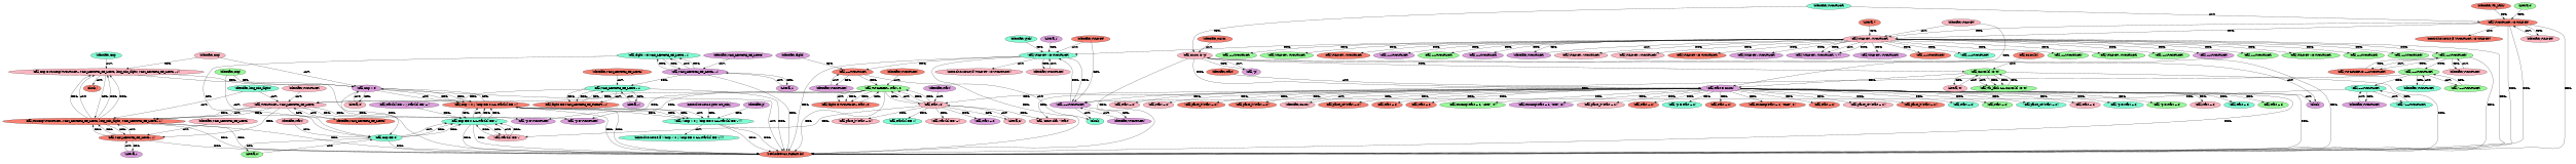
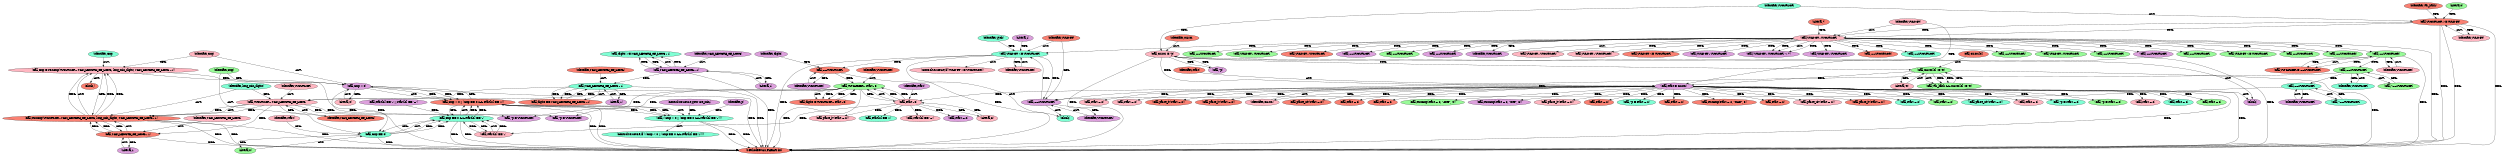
  digraph {
    node [fillcolor=salmon style=filled]
    n1 [fillcolor=lightpink label="(Call,cmp = strncmp(YYCURSOR - MAX_LENGTH_OF_LONG, long_min_digits, MAX_LENGTH_OF_LONG - 1))"]
    n2 [label="(Call,strncmp(YYCURSOR - MAX_LENGTH_OF_LONG, long_min_digits, MAX_LENGTH_OF_LONG - 1))"]
    n3 [fillcolor=plum label="(Call,cmp < 0)"]
    n4 [label="(Block,)"]
    n5 [label="(MethodReturn,PHPAPI int)"]
    n6 [label="(Call,MAX_LENGTH_OF_LONG - 1)"]
    n7 [label="(Call,cmp < 0 || (cmp == 0 && start[2] == '-'))"]
    n8 [fillcolor=aquamarine label="(Call,cmp == 0)"]
    n9 [fillcolor=lightpink label="(Literal,0)"]
    n10 [fillcolor=plum label="(Literal,1)"]
    n11 [fillcolor=lightpink label="(Call,YYCURSOR - MAX_LENGTH_OF_LONG)"]
    n12 [fillcolor=plum label="(Call,*p = YYCURSOR)"]
    n13 [label="(Identifier,MAX_LENGTH_OF_LONG)"]
    n14 [fillcolor=plum label="(Call,*p = YYCURSOR)"]
    n15 [fillcolor=palegreen label="(Call,YYMARKER - start - 3)"]
    n16 [fillcolor=lightpink label="(Call,start - 3)"]
    n17 [label="(Call,digits = YYCURSOR - start - 3)"]
    n18 [fillcolor=lightpink label="(Call,start[2] == '-')"]
    n19 [fillcolor=lightpink label="(Literal,3)"]
    n20 [fillcolor=lightpink label="(Call,parse_iv(start + 2))"]
-   n21 [fillcolor=lightpink label="(Call,(const char *)start)"]
    n22 [fillcolor=aquamarine label="(Call,start[2] == '-')"]
    n23 [fillcolor=lightpink label="(Call,start[2] == '+')"]
    n24 [fillcolor=plum label="(Call,start + 2)"]
    n25 [label="(Call,++YYCURSOR)"]
    n26 [fillcolor=plum label="(Identifier,YYCURSOR)"]
    n27 [fillcolor=aquamarine label="(Block,)"]
    n28 [fillcolor=aquamarine label="(Call,YYLIMIT <= YYCURSOR)"]
    n29 [fillcolor=plum label="(Call,++YYCURSOR)"]
    n30 [fillcolor=lightpink label="(ControlStructure,if (YYLIMIT <= YYCURSOR))"]
    n31 [fillcolor=lightpink label="(Identifier,YYCURSOR)"]
    n32 [fillcolor=plum label="(Identifier,YYCURSOR)"]
    n33 [fillcolor=lightpink label="(Call,YYLIMIT - YYCURSOR)"]
    n34 [fillcolor=palegreen label="(Call,++YYCURSOR)"]
    n35 [fillcolor=aquamarine label="(Call,++YYCURSOR)"]
    n36 [fillcolor=plum label="(Identifier,YYCURSOR)"]
    n37 [fillcolor=palegreen label="(Call,++YYCURSOR)"]
    n38 [fillcolor=palegreen label="(Call,YYLIMIT - YYCURSOR)"]
    n39 [fillcolor=palegreen label="(Call,++YYCURSOR)"]
    n40 [fillcolor=plum label="(Call,++YYCURSOR)"]
    n41 [fillcolor=palegreen label="(Call,++YYCURSOR)"]
    n42 [fillcolor=palegreen label="(Call,YYLIMIT <= YYCURSOR)"]
    n43 [fillcolor=palegreen label="(Call,++YYCURSOR)"]
    n44 [fillcolor=palegreen label="(Call,++YYCURSOR)"]
    n45 [fillcolor=palegreen label="(Call,++YYCURSOR)"]
    n46 [fillcolor=palegreen label="(Call,YYLIMIT - YYCURSOR)"]
    n47 [label="(Call,YYLIMIT - YYCURSOR)"]
    n48 [fillcolor=plum label="(Call,++YYCURSOR)"]
    n49 [fillcolor=palegreen label="(Call,++YYCURSOR)"]
    n50 [fillcolor=plum label="(Call,++YYCURSOR)"]
    n51 [fillcolor=lightpink label="(Call,YYLIMIT - YYCURSOR)"]
    n52 [fillcolor=lightpink label="(Call,YYLIMIT - YYCURSOR)"]
    n53 [label="(Call,YYLIMIT <= YYCURSOR)"]
    n54 [fillcolor=plum label="(Call,YYLIMIT - YYCURSOR)"]
    n55 [fillcolor=plum label="(Call,(YYLIMIT - YYCURSOR) < 7)"]
    n56 [fillcolor=plum label="(Call,YYLIMIT - YYCURSOR)"]
    n57 [label="(Call,++YYCURSOR)"]
    n58 [fillcolor=palegreen label="(Call,++YYCURSOR)"]
    n59 [fillcolor=lightpink label="(Identifier,YYCURSOR)"]
    n60 [label="(Call,YYMARKER = ++YYCURSOR)"]
    n61 [label="(Call,YYCURSOR >= YYLIMIT)"]
    n62 [fillcolor=lightpink label="(Identifier,YYLIMIT)"]
-   n63 [label="(ControlStructure,if (YYCURSOR >= YYLIMIT))"]
    n64 [fillcolor=aquamarine label="(Call,++YYCURSOR)"]
    n65 [fillcolor=palegreen label="(Call,*++YYCURSOR)"]
    n66 [fillcolor=aquamarine label="(Identifier,YYCURSOR)"]
    n67 [fillcolor=plum label="(Identifier,YYCURSOR)"]
    n68 [fillcolor=aquamarine label="(Call,*++YYCURSOR)"]
    n69 [fillcolor=aquamarine label="(Call,cmp == 0 && start[2] == '-')"]
    n70 [fillcolor=plum label="(Call,start = cursor)"]
    n71 [label="(Call,start + 2)"]
    n72 [fillcolor=lightpink label="(Call,parse_uiv(start + 2))"]
    n73 [label="(Call,parse_iv(start + 2))"]
    n74 [fillcolor=aquamarine label="(Call,start + 2)"]
    n75 [fillcolor=palegreen label="(Call,start + 2)"]
    n76 [fillcolor=aquamarine label="(Call,parse_uiv(start + 2))"]
    n77 [fillcolor=lightpink label="(Call,start + 2)"]
    n78 [fillcolor=aquamarine label="(Call,*p = start + 2)"]
    n79 [fillcolor=palegreen label="(Call,*p = start + 2)"]
    n80 [fillcolor=lightpink label="(Call,start + 2)"]
    n81 [fillcolor=aquamarine label="(Call,start + 2)"]
    n82 [fillcolor=palegreen label="(Call,start + 2)"]
    n83 [fillcolor=lightpink label="(Call,start + 2)"]
    n84 [fillcolor=lightpink label="(Call,start + 2)"]
    n85 [label="(Call,parse_iv(start + 2))"]
    n86 [label="(Call,parse_iv(start + 2))"]
    n87 [fillcolor=lightpink label="(Identifier,cursor)"]
    n88 [label="(Call,parse_uiv(start + 2))"]
    n89 [label="(Call,start + 2)"]
    n90 [label="(Call,start + 2)"]
    n91 [fillcolor=palegreen label="(Call,strncmp(start + 2, \"-INF\", 4))"]
    n92 [fillcolor=plum label="(Call,strncmp(start + 2, \"INF\", 3))"]
    n93 [fillcolor=lightpink label="(Call,parse_iv(start + 2))"]
    n94 [label="(Call,start + 2)"]
    n95 [fillcolor=aquamarine label="(Call,*p = start + 2)"]
    n96 [label="(Call,start + 2)"]
    n97 [label="(Call,strncmp(start + 2, \"NAN\", 3))"]
    n98 [fillcolor=plum label="(Block,)"]
    n99 [fillcolor=palegreen label="(Call,cursor[0] != 'R')"]
    n100 [fillcolor=lightpink label="(Literal,'R')"]
    n101 [fillcolor=palegreen label="(Call,var_hash && cursor[0] != 'R')"]
    n102 [fillcolor=lightpink label="(Call,cursor = *p)"]
    n103 [fillcolor=plum label="(Call,*p)"]
    n104 [fillcolor=aquamarine label="(Call,MAX_LENGTH_OF_LONG - 1)"]
    n105 [fillcolor=plum label="(Literal,1)"]
-   n106 [label="(Call,digits == MAX_LENGTH_OF_PHPAPI - 1)"]
+   n106 [label="(Call,digits == MAX_LENGTH_OF_LONG - 1)"]
    n107 [fillcolor=plum label="(Call,MAX_LENGTH_OF_LONG - 1)"]
    n108 [fillcolor=aquamarine label="(Call,digits >= MAX_LENGTH_OF_LONG - 1)"]
    n109 [fillcolor=plum label="(Literal,1)"]
    n110 [fillcolor=aquamarine label="(Call,!(cmp < 0 || (cmp == 0 && start[2] == '-')))"]
    n111 [fillcolor=palegreen label="(Literal,0)"]
    n112 [fillcolor=aquamarine label="(ControlStructure,if (!(cmp < 0 || (cmp == 0 && start[2] == '-'))))"]
    n113 [label="(Identifier,cursor)"]
    n114 [fillcolor=lightpink label="(Identifier,start)"]
    n115 [fillcolor=palegreen label="(Literal,0)"]
    n116 [fillcolor=lightpink label="(Identifier,cmp)"]
    n117 [fillcolor=plum label="(Call,start[2] == '-' || start[2] == '+')"]
    n118 [fillcolor=plum label="(ControlStructure,goto use_min;)"]
    n119 [fillcolor=aquamarine label="(Identifier,yych)"]
    n120 [fillcolor=plum label="(Identifier,start)"]
    n121 [fillcolor=aquamarine label="(Identifier,cmp)"]
    n122 [fillcolor=plum label="(Literal,1)"]
    n123 [label="(Identifier,start)"]
    n124 [fillcolor=plum label="(Identifier,digits)"]
    n125 [label="(Call,cursor[0])"]
    n126 [fillcolor=lightpink label="(Identifier,YYCURSOR)"]
    n127 [fillcolor=plum label="(Identifier,p)"]
    n128 [fillcolor=lightpink label="(Identifier,YYLIMIT)"]
    n129 [label="(Literal,7)"]
    n130 [fillcolor=aquamarine label="(Identifier,long_min_digits)"]
    n131 [fillcolor=lightpink label="(Identifier,MAX_LENGTH_OF_LONG)"]
    n132 [label="(Identifier,var_hash)"]
    n133 [fillcolor=plum label="(Identifier,MAX_LENGTH_OF_LONG)"]
    n134 [label="(Identifier,MAX_LENGTH_OF_LONG)"]
    n135 [fillcolor=palegreen label="(Identifier,cmp)"]
    n136 [fillcolor=aquamarine label="(Identifier,YYCURSOR)"]
    n137 [label="(Identifier,YYLIMIT)"]
    n138 [label="(Identifier,YYCURSOR)"]
    n1 -> n2 [label="CFG: "]
    n1 -> n3 [label="DDG: "]
    n1 -> n4 [label="AST: "]
    n1 -> n5 [label="DDG: "]
    n2 -> n1 [label="AST: "]
    n2 -> n1 [label="DDG: "]
    n2 -> n1 [label="DDG: "]
    n2 -> n1 [label="DDG: "]
    n2 -> n5 [label="DDG: "]
    n2 -> n5 [label="DDG: "]
    n2 -> n5 [label="DDG: "]
    n2 -> n6 [label="CFG: "]
-   n3 -> n5 [label="AST: "]
+   n3 -> n5 [label="DDG: "]
    n3 -> n7 [label="AST: "]
    n3 -> n7 [label="DDG: "]
    n3 -> n7 [label="DDG: "]
    n3 -> n8 [label="DDG: "]
    n3 -> n9 [label="CFG: "]
    n6 -> n2 [label="AST: "]
    n6 -> n2 [label="DDG: "]
    n6 -> n2 [label="DDG: "]
    n6 -> n5 [label="DDG: "]
    n6 -> n10 [label="CFG: "]
    n7 -> n3 [label="CFG: "]
    n7 -> n5 [label="DDG: "]
    n7 -> n5 [label="DDG: "]
    n7 -> n69 [label="CFG: "]
    n7 -> n110 [label="AST: "]
    n7 -> n110 [label="DDG: "]
    n7 -> n110 [label="DDG: "]
    n8 -> n5 [label="DDG: "]
    n8 -> n69 [label="AST: "]
    n8 -> n69 [label="DDG: "]
    n8 -> n69 [label="DDG: "]
    n8 -> n111 [label="CFG: "]
    n9 -> n3 [label="AST: "]
    n10 -> n6 [label="AST: "]
    n11 -> n2 [label="AST: "]
    n11 -> n2 [label="DDG: "]
    n11 -> n2 [label="DDG: "]
    n11 -> n6 [label="DDG: "]
    n11 -> n12 [label="DDG: "]
    n11 -> n13 [label="CFG: "]
    n11 -> n14 [label="DDG: "]
    n13 -> n11 [label="AST: "]
    n15 -> n5 [label="DDG: "]
    n15 -> n11 [label="DDG: "]
    n15 -> n12 [label="DDG: "]
    n15 -> n14 [label="DDG: "]
    n15 -> n16 [label="CFG: "]
    n15 -> n17 [label="AST: "]
    n15 -> n17 [label="DDG: "]
    n15 -> n17 [label="DDG: "]
    n16 -> n15 [label="AST: "]
    n16 -> n15 [label="DDG: "]
    n16 -> n15 [label="DDG: "]
    n16 -> n18 [label="DDG: "]
    n16 -> n19 [label="CFG: "]
    n16 -> n20 [label="DDG: "]
-   n16 -> n21 [label="DDG: "]
    n16 -> n22 [label="DDG: "]
    n16 -> n23 [label="DDG: "]
    n16 -> n24 [label="DDG: "]
    n17 -> n15 [label="CFG: "]
    n18 -> n69 [label="AST: "]
    n18 -> n69 [label="DDG: "]
    n18 -> n69 [label="DDG: "]
-   n19 -> n16 [label="AST: "]
+   n19 -> n16 [label="CFG: "]
    n25 -> n15 [label="DDG: "]
    n25 -> n26 [label="CFG: "]
    n25 -> n27 [label="AST: "]
    n26 -> n25 [label="AST: "]
    n28 -> n5 [label="DDG: "]
    n28 -> n5 [label="DDG: "]
    n28 -> n25 [label="DDG: "]
    n28 -> n29 [label="DDG: "]
    n28 -> n30 [label="AST: "]
    n28 -> n31 [label="CFG: "]
    n29 -> n27 [label="AST: "]
    n29 -> n28 [label="DDG: "]
    n29 -> n32 [label="CFG: "]
    n31 -> n28 [label="AST: "]
    n32 -> n29 [label="AST: "]
    n33 -> n5 [label="DDG: "]
    n33 -> n28 [label="DDG: "]
    n33 -> n34 [label="DDG: "]
    n33 -> n35 [label="DDG: "]
    n33 -> n36 [label="CFG: "]
    n33 -> n37 [label="DDG: "]
    n33 -> n38 [label="DDG: "]
    n33 -> n39 [label="DDG: "]
    n33 -> n40 [label="DDG: "]
    n33 -> n41 [label="DDG: "]
    n33 -> n42 [label="DDG: "]
    n33 -> n43 [label="DDG: "]
    n33 -> n44 [label="DDG: "]
    n33 -> n45 [label="DDG: "]
    n33 -> n46 [label="DDG: "]
    n33 -> n47 [label="DDG: "]
    n33 -> n48 [label="DDG: "]
    n33 -> n49 [label="DDG: "]
    n33 -> n50 [label="DDG: "]
    n33 -> n51 [label="DDG: "]
    n33 -> n52 [label="DDG: "]
    n33 -> n53 [label="DDG: "]
    n33 -> n54 [label="DDG: "]
    n33 -> n55 [label="AST: "]
    n33 -> n55 [label="DDG: "]
    n33 -> n55 [label="DDG: "]
    n33 -> n56 [label="DDG: "]
    n33 -> n57 [label="DDG: "]
    n34 -> n5 [label="DDG: "]
    n34 -> n58 [label="DDG: "]
    n34 -> n59 [label="CFG: "]
    n34 -> n60 [label="AST: "]
    n34 -> n60 [label="DDG: "]
    n36 -> n33 [label="AST: "]
    n58 -> n29 [label="DDG: "]
    n58 -> n64 [label="DDG: "]
    n58 -> n65 [label="AST: "]
    n58 -> n66 [label="CFG: "]
    n59 -> n34 [label="AST: "]
    n60 -> n34 [label="CFG: "]
    n61 -> n5 [label="DDG: "]
    n61 -> n5 [label="DDG: "]
    n61 -> n5 [label="DDG: "]
    n61 -> n33 [label="DDG: "]
    n61 -> n33 [label="DDG: "]
    n61 -> n62 [label="CFG: "]
-   n61 -> n63 [label="AST: "]
    n62 -> n61 [label="AST: "]
    n64 -> n29 [label="DDG: "]
    n64 -> n67 [label="CFG: "]
    n64 -> n68 [label="AST: "]
    n65 -> n58 [label="CFG: "]
    n66 -> n58 [label="AST: "]
    n67 -> n64 [label="AST: "]
    n68 -> n64 [label="CFG: "]
    n69 -> n5 [label="DDG: "]
    n69 -> n5 [label="DDG: "]
    n69 -> n7 [label="AST: "]
    n69 -> n7 [label="DDG: "]
    n69 -> n7 [label="DDG: "]
-   n108 -> n8 [label="CFG: "]
+   n69 -> n8 [label="CFG: "]
    n69 -> n18 [label="CFG: "]
    n70 -> n5 [label="DDG: "]
    n70 -> n5 [label="DDG: "]
    n70 -> n16 [label="DDG: "]
-   n70 -> n21 [label="DDG: "]
    n70 -> n71 [label="DDG: "]
    n70 -> n72 [label="DDG: "]
    n70 -> n73 [label="DDG: "]
    n70 -> n74 [label="DDG: "]
    n70 -> n75 [label="DDG: "]
    n70 -> n76 [label="DDG: "]
    n70 -> n77 [label="DDG: "]
    n70 -> n78 [label="DDG: "]
    n70 -> n79 [label="DDG: "]
    n70 -> n80 [label="DDG: "]
    n70 -> n81 [label="DDG: "]
    n70 -> n82 [label="DDG: "]
    n70 -> n83 [label="DDG: "]
    n70 -> n84 [label="DDG: "]
    n70 -> n85 [label="DDG: "]
    n70 -> n86 [label="DDG: "]
    n70 -> n87 [label="CFG: "]
    n70 -> n88 [label="DDG: "]
    n70 -> n89 [label="DDG: "]
    n70 -> n90 [label="DDG: "]
    n70 -> n91 [label="DDG: "]
    n70 -> n92 [label="DDG: "]
    n70 -> n93 [label="DDG: "]
    n70 -> n94 [label="DDG: "]
    n70 -> n95 [label="DDG: "]
    n70 -> n96 [label="DDG: "]
    n70 -> n97 [label="DDG: "]
    n70 -> n98 [label="AST: "]
    n87 -> n70 [label="AST: "]
    n99 -> n5 [label="DDG: "]
    n99 -> n70 [label="DDG: "]
    n99 -> n100 [label="CFG: "]
    n99 -> n101 [label="AST: "]
    n99 -> n101 [label="DDG: "]
    n99 -> n101 [label="DDG: "]
    n100 -> n99 [label="AST: "]
    n101 -> n99 [label="CFG: "]
    n102 -> n5 [label="DDG: "]
    n102 -> n5 [label="DDG: "]
    n102 -> n70 [label="DDG: "]
    n102 -> n98 [label="AST: "]
    n102 -> n99 [label="DDG: "]
    n102 -> n103 [label="CFG: "]
-   n103 -> n102 [label="AST: "]
+   n103 -> n102 [label="CFG: "]
    n104 -> n5 [label="DDG: "]
    n104 -> n11 [label="DDG: "]
    n104 -> n105 [label="CFG: "]
    n104 -> n106 [label="AST: "]
    n104 -> n106 [label="DDG: "]
    n104 -> n106 [label="DDG: "]
    n105 -> n104 [label="AST: "]
    n106 -> n104 [label="CFG: "]
    n107 -> n5 [label="DDG: "]
    n107 -> n104 [label="DDG: "]
    n107 -> n108 [label="AST: "]
    n107 -> n108 [label="DDG: "]
    n107 -> n108 [label="DDG: "]
    n107 -> n109 [label="CFG: "]
    n108 -> n107 [label="CFG: "]
    n109 -> n107 [label="AST: "]
    n110 -> n5 [label="DDG: "]
    n110 -> n5 [label="DDG: "]
    n110 -> n7 [label="CFG: "]
    n110 -> n112 [label="AST: "]
    n111 -> n8 [label="AST: "]
    n113 -> n102 [label="AST: "]
    n114 -> n8 [label="CFG: "]
    n115 -> n61 [label="CFG: "]
    n116 -> n1 [label="CFG: "]
    n116 -> n3 [label="AST: "]
    n117 -> n69 [label="DDG: "]
    n118 -> n110 [label="CFG: "]
    n119 -> n28 [label="CFG: "]
    n120 -> n16 [label="AST: "]
    n121 -> n1 [label="AST: "]
    n122 -> n28 [label="CFG: "]
    n123 -> n70 [label="AST: "]
    n124 -> n25 [label="CFG: "]
    n125 -> n99 [label="AST: "]
    n126 -> n11 [label="AST: "]
    n127 -> n110 [label="CFG: "]
    n128 -> n33 [label="AST: "]
    n128 -> n70 [label="CFG: "]
    n129 -> n33 [label="CFG: "]
    n130 -> n2 [label="AST: "]
-   n130 -> n11 [label="AST: "]
+   n130 -> n11 [label="CFG: "]
    n131 -> n6 [label="AST: "]
    n132 -> n61 [label="CFG: "]
    n133 -> n107 [label="AST: "]
    n134 -> n104 [label="AST: "]
    n135 -> n3 [label="CFG: "]
    n135 -> n8 [label="AST: "]
    n136 -> n61 [label="AST: "]
    n136 -> n102 [label="CFG: "]
    n137 -> n28 [label="AST: "]
    n137 -> n29 [label="CFG: "]
    n138 -> n15 [label="AST: "]
  }
